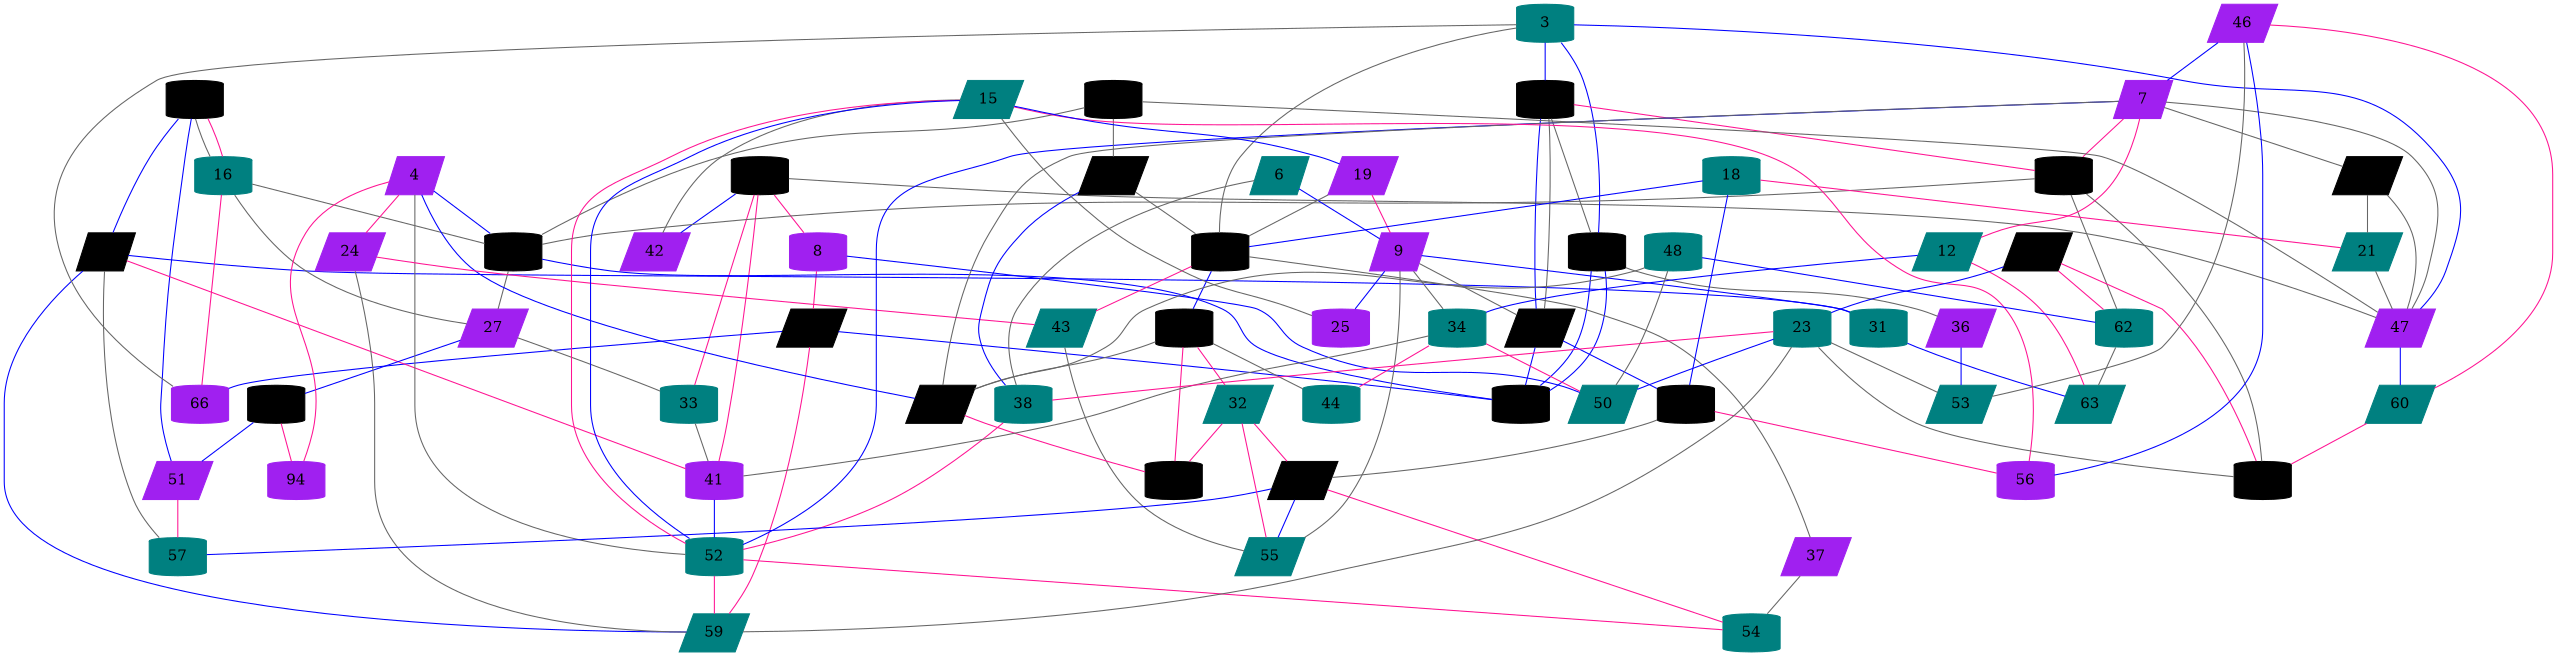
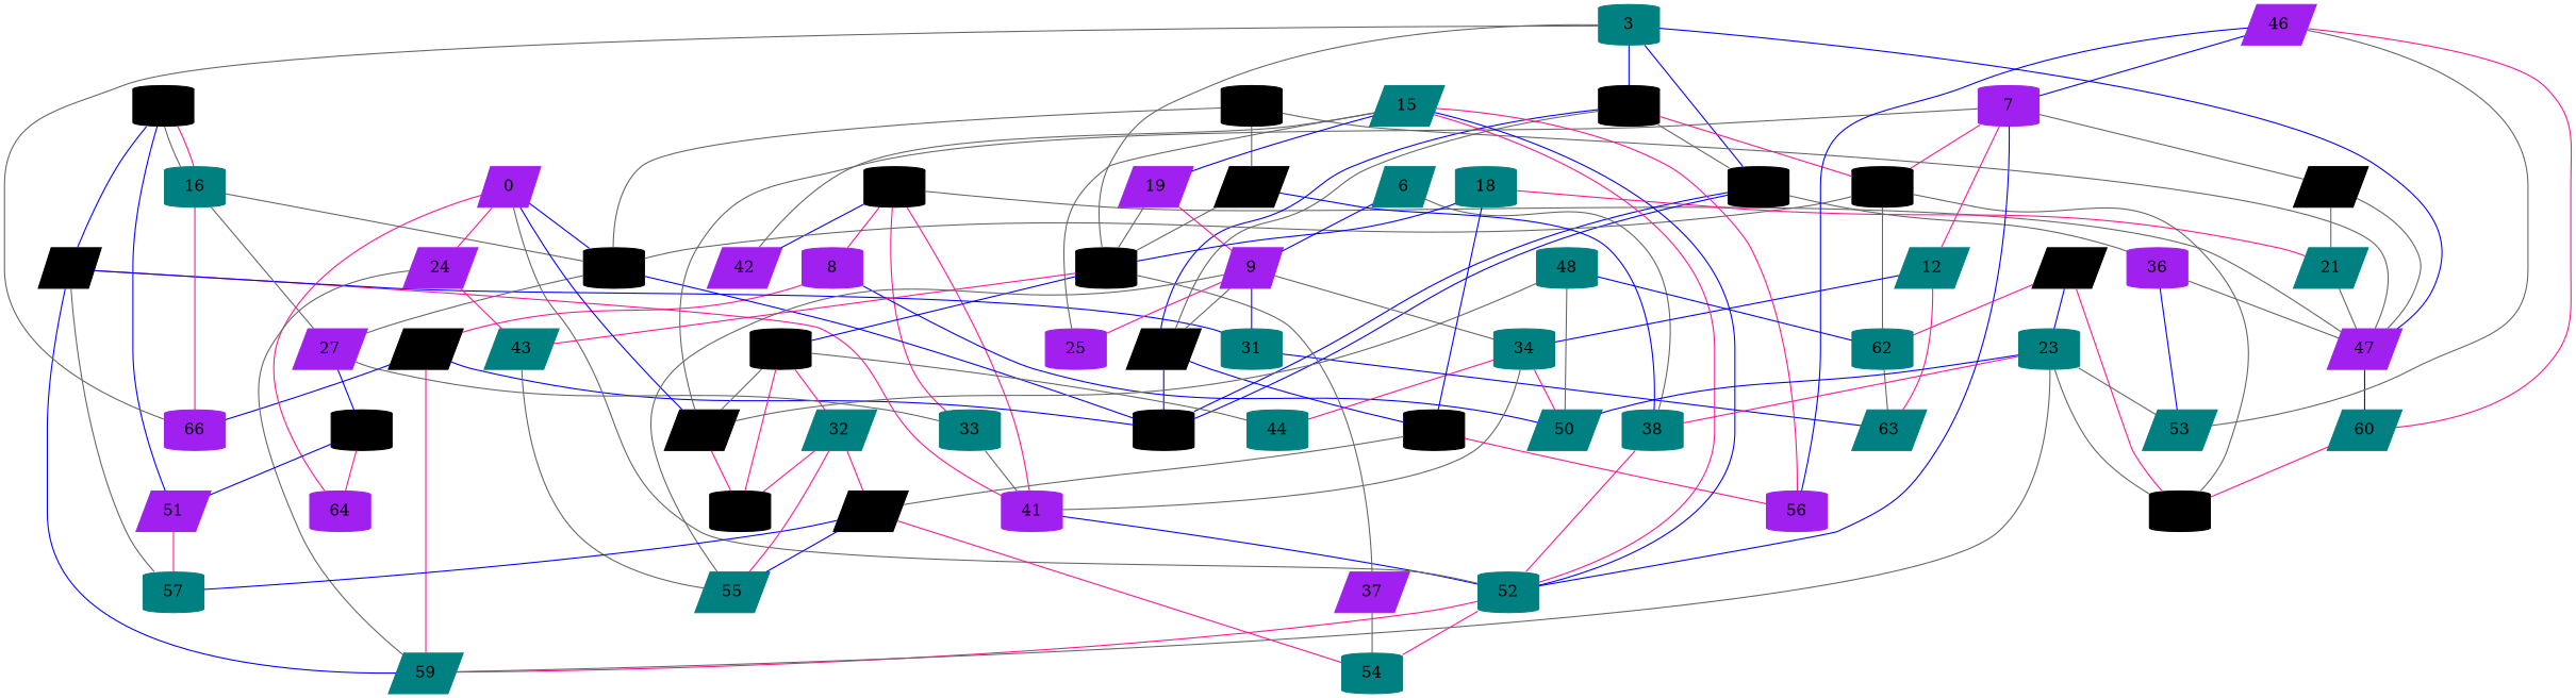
  graph {
    node [color=teal shape=cylinder style=filled]
    edge [color=gray40]
    1 [color=black]
    8 [color=purple]
    33
    41 [color=purple]
    42 [color=purple shape=parallelogram]
    47 [color=purple shape=parallelogram]
    35 [color=black shape=parallelogram]
    50 [shape=parallelogram]
    52
    60 [shape=parallelogram]
    2 [color=black]
    5 [color=black shape=parallelogram]
    16
    51 [color=purple shape=parallelogram]
    31
    57
    59 [shape=parallelogram]
    66 [color=purple]
    22 [color=black]
    27 [color=purple shape=parallelogram]
    3
    11 [color=black]
    28 [color=black]
    29 [color=black]
    20 [color=black]
    13 [color=black shape=parallelogram]
    39 [color=black]
-   36 [color=purple shape=parallelogram]
+   36 [color=purple]
    43 [shape=parallelogram]
    30 [color=black]
    37 [color=purple shape=parallelogram]
-   4 [color=purple shape=parallelogram]
+   4 [color=purple shape=parallelogram label=0]
    24 [color=purple shape=parallelogram]
    58 [color=black shape=parallelogram]
-   64 [color=purple label=94]
+   64 [color=purple]
    54
    61 [color=black]
    63 [shape=parallelogram]
    6 [shape=parallelogram]
    9 [color=purple shape=parallelogram]
    38
    25 [color=purple]
    34
    55 [shape=parallelogram]
-   7 [color=purple shape=parallelogram]
+   7 [color=purple]
    10 [color=black shape=parallelogram]
    12 [shape=parallelogram]
    21 [shape=parallelogram]
    62
    65 [color=black]
    40 [color=black]
    44
    56 [color=purple]
    49 [color=black shape=parallelogram]
    14 [color=black]
    26 [color=black shape=parallelogram]
    15 [shape=parallelogram]
    19 [color=purple shape=parallelogram]
    45 [color=black]
    17 [color=black shape=parallelogram]
    23
    53 [shape=parallelogram]
    18
    32 [shape=parallelogram]
    46 [color=purple shape=parallelogram]
    48
    1 -- 8 [color=deeppink]
    1 -- 33 [color=deeppink]
    1 -- 41 [color=deeppink]
    1 -- 42 [color=blue]
    1 -- 47
    8 -- 35 [color=deeppink]
    8 -- 50 [color=blue]
    33 -- 41
    41 -- 52 [color=blue]
    47 -- 60 [color=blue]
    35 -- 59 [color=deeppink]
    35 -- 66 [color=blue]
    35 -- 39 [color=blue]
    52 -- 59 [color=deeppink]
    52 -- 54 [color=deeppink]
    60 -- 65 [color=deeppink]
    2 -- 5 [color=blue]
    2 -- 16
    2 -- 16 [color=deeppink]
    2 -- 51 [color=blue]
    5 -- 41 [color=deeppink]
    5 -- 31 [color=blue]
    5 -- 57
    5 -- 59 [color=blue]
    16 -- 66 [color=deeppink]
    16 -- 22
    16 -- 27
    51 -- 57 [color=deeppink]
    31 -- 63 [color=blue]
    22 -- 27
    22 -- 39 [color=blue]
    27 -- 33
    27 -- 45 [color=blue]
    3 -- 47 [color=blue]
    3 -- 66
    3 -- 11 [color=blue]
    3 -- 28 [color=blue]
    3 -- 29
    11 -- 28
    11 -- 20 [color=deeppink]
    11 -- 13 [color=blue]
    11 -- 13
    28 -- 39 [color=blue]
    28 -- 39 [color=blue]
    28 -- 36
    29 -- 43 [color=deeppink]
    29 -- 30 [color=blue]
    29 -- 37
    20 -- 22
    20 -- 62
    20 -- 65
    13 -- 39 [color=blue]
    13 -- 40 [color=blue]
-   7 -- 47
+   36 -- 47
    36 -- 53 [color=blue]
    43 -- 55
    30 -- 58
    30 -- 61 [color=deeppink]
    30 -- 44
    30 -- 32 [color=deeppink]
    37 -- 54
    4 -- 52
    4 -- 22 [color=blue]
    4 -- 24 [color=deeppink]
    4 -- 58 [color=blue]
    4 -- 64 [color=deeppink]
    24 -- 59
    24 -- 43 [color=deeppink]
    58 -- 61 [color=deeppink]
    6 -- 9 [color=blue]
    6 -- 38
    9 -- 31 [color=blue]
    9 -- 13
-   9 -- 25 [color=blue]
+   9 -- 25 [color=deeppink]
    9 -- 34
    9 -- 55
    38 -- 52 [color=deeppink]
    34 -- 41
    34 -- 50 [color=deeppink]
    34 -- 44 [color=deeppink]
    7 -- 52 [color=blue]
    7 -- 20 [color=deeppink]
    7 -- 58
    7 -- 10
    7 -- 12 [color=deeppink]
    10 -- 47
    10 -- 21
    12 -- 63 [color=deeppink]
    12 -- 34 [color=blue]
    21 -- 47
    62 -- 63
    40 -- 56 [color=deeppink]
    40 -- 49
    49 -- 57 [color=blue]
    49 -- 54 [color=deeppink]
    49 -- 55 [color=blue]
    14 -- 47
    14 -- 22
    14 -- 26
    26 -- 29
    26 -- 38 [color=blue]
    15 -- 42
    15 -- 52 [color=deeppink]
    15 -- 52 [color=blue]
    15 -- 25
    15 -- 56 [color=deeppink]
    15 -- 19 [color=blue]
    19 -- 29
    19 -- 9 [color=deeppink]
    45 -- 51 [color=blue]
    45 -- 64 [color=deeppink]
    17 -- 62 [color=deeppink]
    17 -- 65 [color=deeppink]
    17 -- 23 [color=blue]
    23 -- 50 [color=blue]
    23 -- 59
    23 -- 38 [color=deeppink]
    23 -- 65
    23 -- 53
    18 -- 29 [color=blue]
    18 -- 21 [color=deeppink]
    18 -- 40 [color=blue]
    32 -- 61 [color=deeppink]
    32 -- 55 [color=deeppink]
    32 -- 49 [color=deeppink]
    46 -- 60 [color=deeppink]
    46 -- 7 [color=blue]
    46 -- 56 [color=blue]
    46 -- 53
    48 -- 50
    48 -- 58
    48 -- 62 [color=blue]
  }
